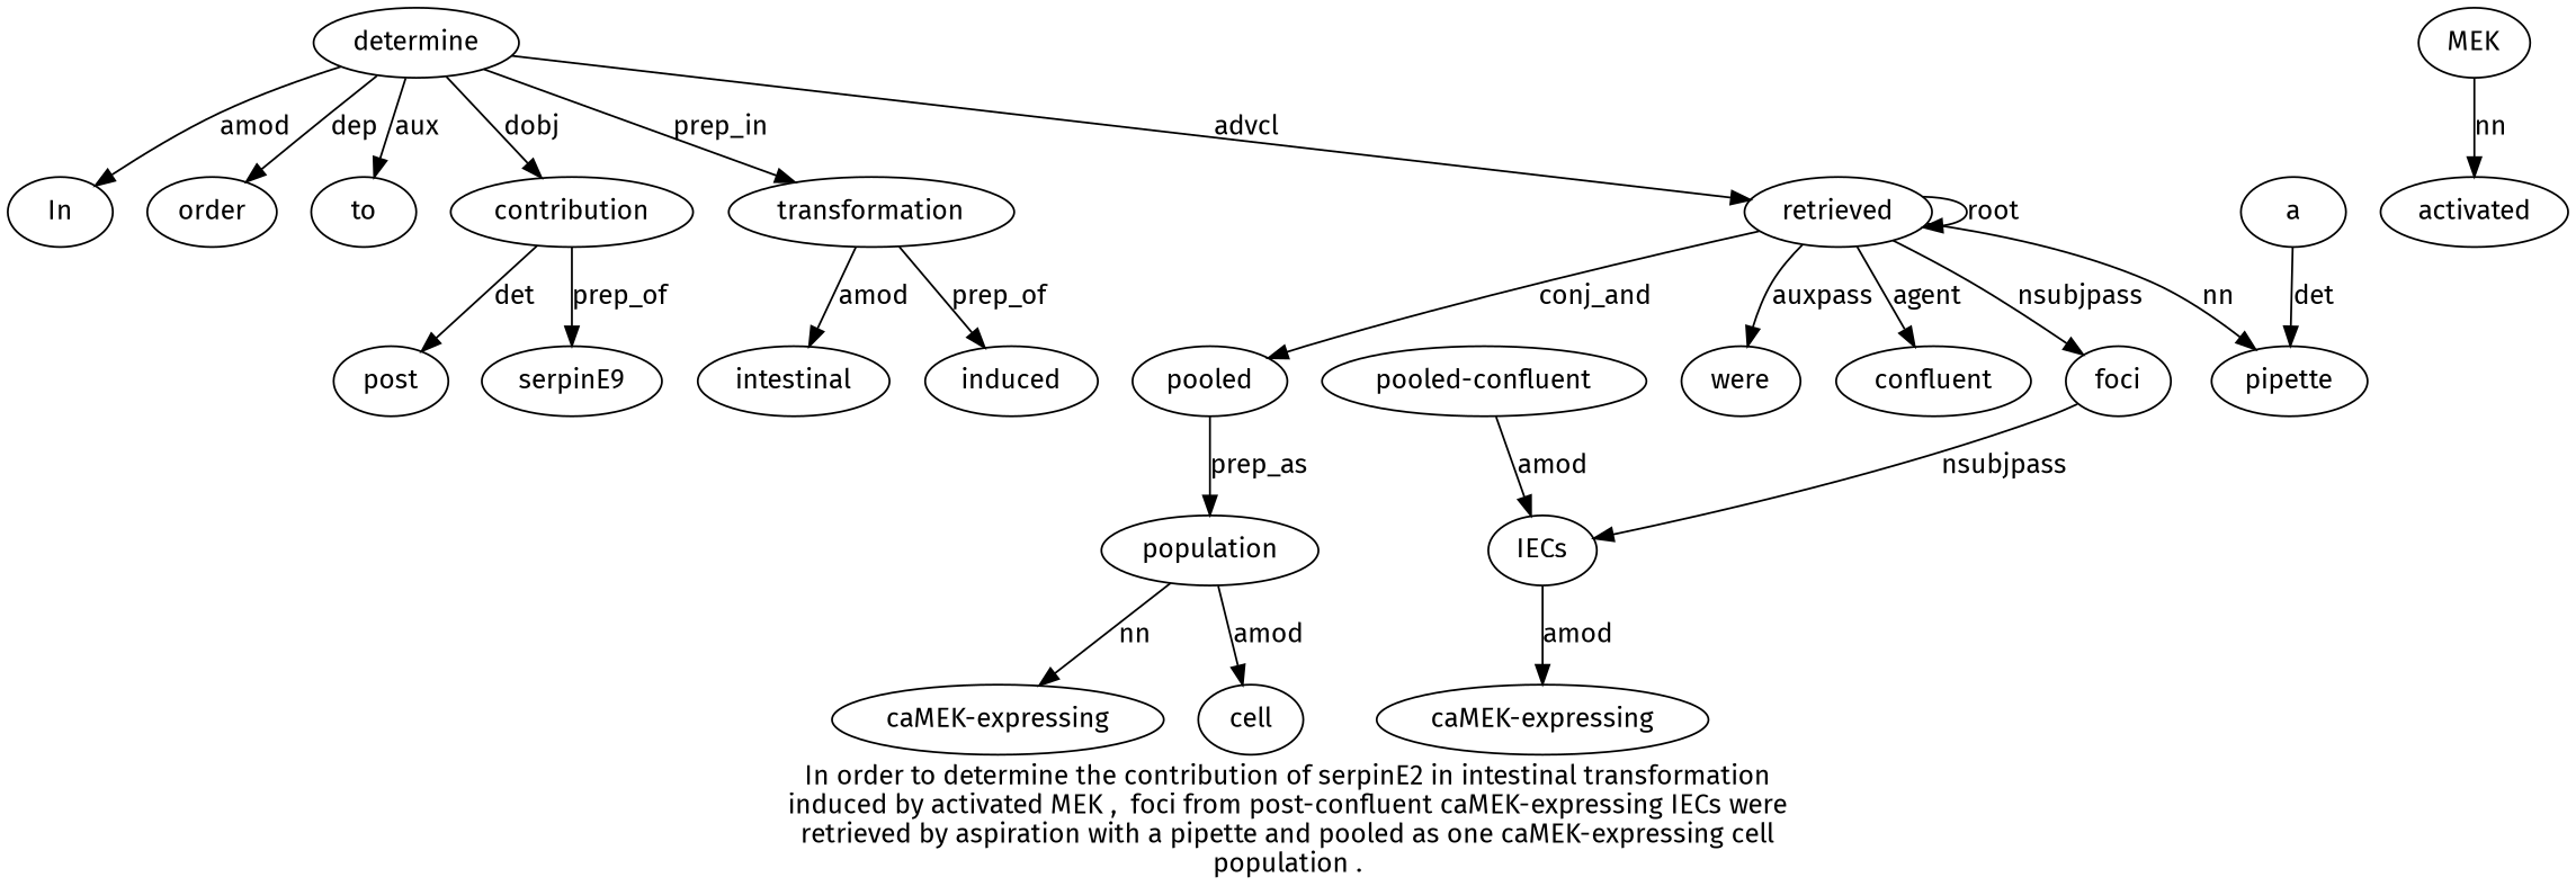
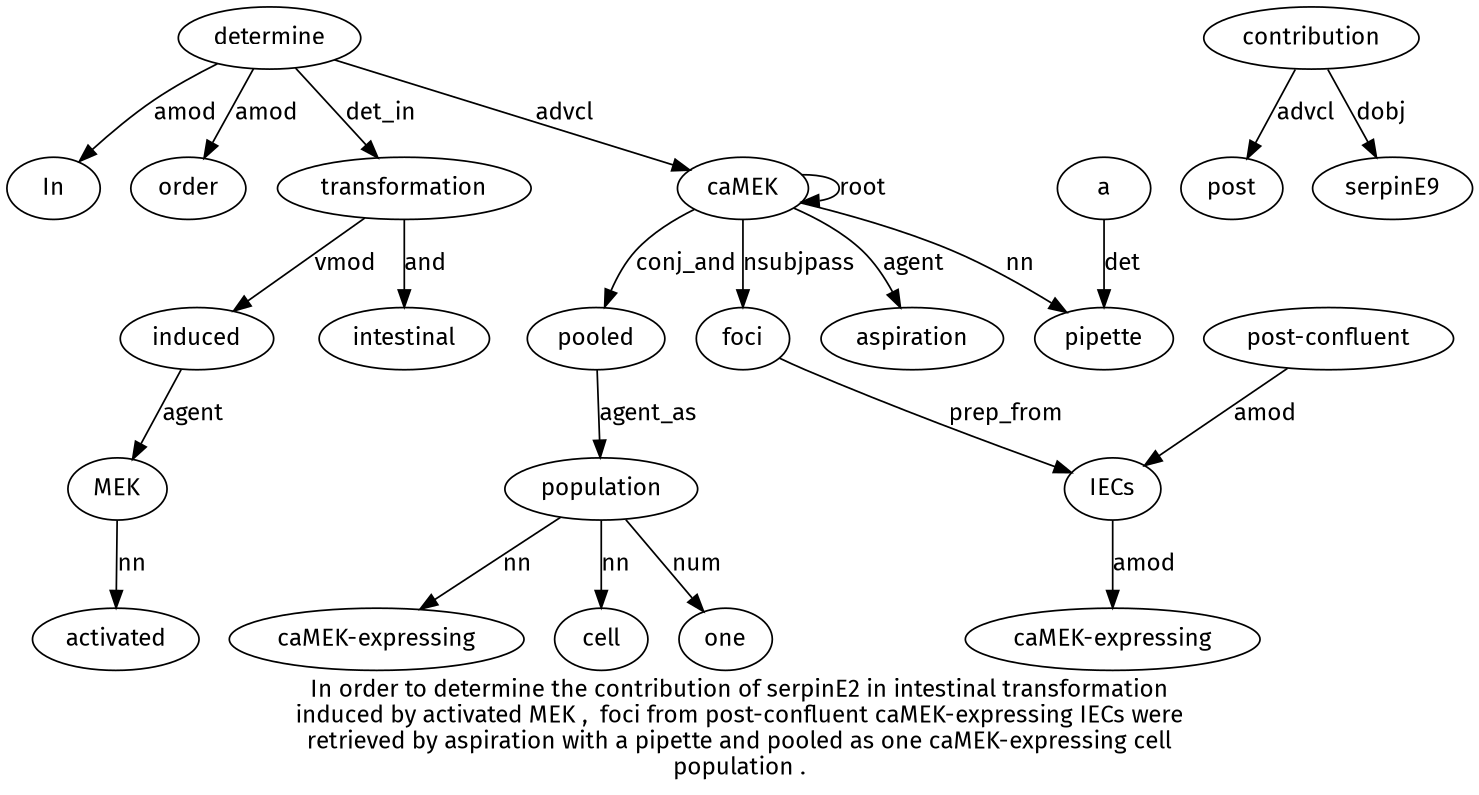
  digraph {
    fontname="Fira Sans"
    label="In order to determine the contribution of serpinE2 in intestinal transformation\ninduced by activated MEK ,  foci from post-confluent caMEK-expressing IECs were\nretrieved by aspiration with a pipette and pooled as one caMEK-expressing cell\npopulation ."
    node [fillcolor=white fontname="Fira Sans" style=filled]
    edge [fontname="Fira Sans"]
    n1 [label=determine]
    n2 [label=In]
    n3 [label=order]
-   n4 [label=to]
    n5 [label=contribution]
    n6 [label=transformation]
-   n7 [label=retrieved]
+   n7 [label=caMEK]
    n8 [label=post]
    n9 [label=serpinE9]
    n10 [label=intestinal]
    n11 [label=induced]
    n12 [label=foci]
-   n13 [label=were]
-   n14 [label=confluent]
+   n14 [label=aspiration]
    n15 [label=pipette]
    n16 [label=pooled]
    n17 [label=IECs]
    n18 [label=population]
    n19 [label=MEK]
    n20 [label=activated]
    n21 [label="caMEK-expressing"]
-   n22 [label="pooled-confluent"]
+   n22 [label="post-confluent"]
    n23 [label=a]
+   n24 [label=one]
    n25 [label="caMEK-expressing"]
    n26 [label=cell]
    n1 -> n2 [label=amod]
-   n1 -> n3 [label=dep]
-   n1 -> n4 [label=aux]
-   n1 -> n5 [label=dobj]
-   n1 -> n6 [label=prep_in]
+   n1 -> n3 [label=amod]
+   n1 -> n6 [label=det_in]
    n1 -> n7 [label=advcl]
-   n5 -> n8 [label=det]
-   n5 -> n9 [label=prep_of]
-   n6 -> n10 [label=amod]
-   n6 -> n11 [label=prep_of]
+   n5 -> n8 [label=advcl]
+   n5 -> n9 [label=dobj]
+   n6 -> n10 [label=and]
+   n6 -> n11 [label=vmod]
    n7 -> n7 [label=root]
    n7 -> n12 [label=nsubjpass]
-   n7 -> n13 [label=auxpass]
    n7 -> n14 [label=agent]
    n7 -> n15 [label=nn]
    n7 -> n16 [label=conj_and]
-   n12 -> n17 [label=nsubjpass]
-   n16 -> n18 [label=prep_as]
+   n11 -> n19 [label=agent]
+   n12 -> n17 [label=prep_from]
+   n16 -> n18 [label=agent_as]
    n17 -> n21 [label=amod]
+   n18 -> n24 [label=num]
    n18 -> n25 [label=nn]
-   n18 -> n26 [label=amod]
+   n18 -> n26 [label=nn]
    n19 -> n20 [label=nn]
    n22 -> n17 [label=amod]
    n23 -> n15 [label=det]
  }
